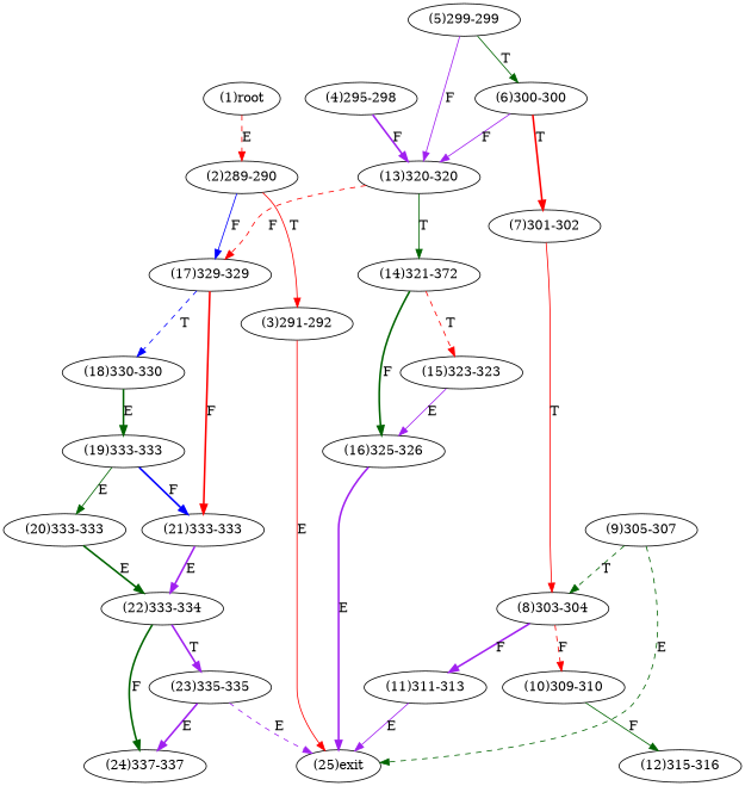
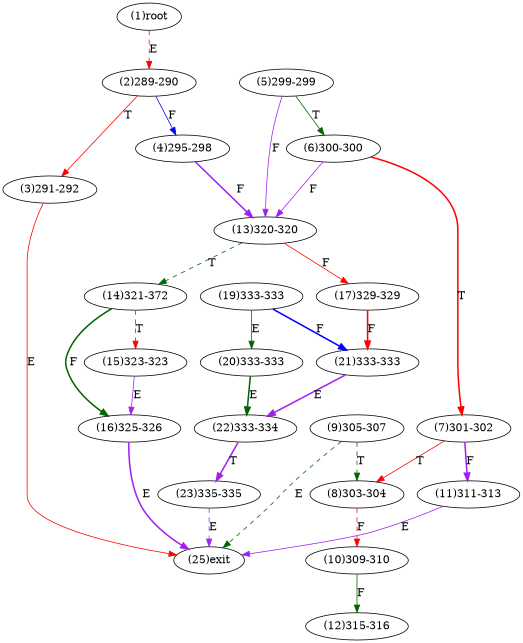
  digraph {
    edge [color=purple style=bold]
    n1 [label="(1)root"]
    n2 [label="(2)289-290"]
    n3 [label="(3)291-292"]
    n4 [label="(4)295-298"]
    n5 [label="(25)exit"]
    n6 [label="(13)320-320"]
    n7 [label="(5)299-299"]
    n8 [label="(6)300-300"]
    n9 [label="(14)321-372"]
    n10 [label="(17)329-329"]
    n11 [label="(7)301-302"]
    n12 [label="(8)303-304"]
    n13 [label="(11)311-313"]
    n14 [label="(10)309-310"]
    n15 [label="(9)305-307"]
    n16 [label="(12)315-316"]
    n17 [label="(15)323-323"]
    n18 [label="(16)325-326"]
-   n19 [label="(18)330-330"]
    n20 [label="(21)333-333"]
    n21 [label="(19)333-333"]
    n22 [label="(20)333-333"]
    n23 [label="(22)333-334"]
    n24 [label="(23)335-335"]
-   n25 [label="(24)337-337"]
    n1 -> n2 [color=red label=E style=dashed]
    n2 -> n3 [color=red label=T style=solid]
-   n2 -> n10 [color=blue label=F style=solid]
+   n2 -> n4 [color=blue label=F style=solid]
    n3 -> n5 [color=red label=E style=solid]
    n4 -> n6 [label=F]
-   n6 -> n9 [color=darkgreen label=T style=solid]
-   n6 -> n10 [color=red label=F style=dashed]
+   n6 -> n9 [color=darkgreen label=T style=dashed]
+   n6 -> n10 [color=red label=F style=solid]
    n7 -> n6 [label=F style=solid]
    n7 -> n8 [color=darkgreen label=T style=solid]
    n8 -> n6 [label=F style=solid]
    n8 -> n11 [color=red label=T]
    n9 -> n17 [color=red label=T style=dashed]
    n9 -> n18 [color=darkgreen label=F]
-   n10 -> n19 [color=blue label=T style=dashed]
    n10 -> n20 [color=red label=F]
    n11 -> n12 [color=red label=T style=solid]
-   n12 -> n13 [label=F]
+   n11 -> n13 [label=F]
    n12 -> n14 [color=red label=F style=dashed]
    n13 -> n5 [label=E style=solid]
    n14 -> n16 [color=darkgreen label=F style=solid]
    n15 -> n5 [color=darkgreen label=E style=dashed]
    n15 -> n12 [color=darkgreen label=T style=dashed]
    n17 -> n18 [label=E style=solid]
    n18 -> n5 [label=E]
-   n19 -> n21 [color=darkgreen label=E]
    n20 -> n23 [label=E]
    n21 -> n20 [color=blue label=F]
    n21 -> n22 [color=darkgreen label=E style=solid]
    n22 -> n23 [color=darkgreen label=E]
    n23 -> n24 [label=T]
-   n23 -> n25 [color=darkgreen label=F]
    n24 -> n5 [label=E style=dashed]
-   n24 -> n25 [label=E]
  }
